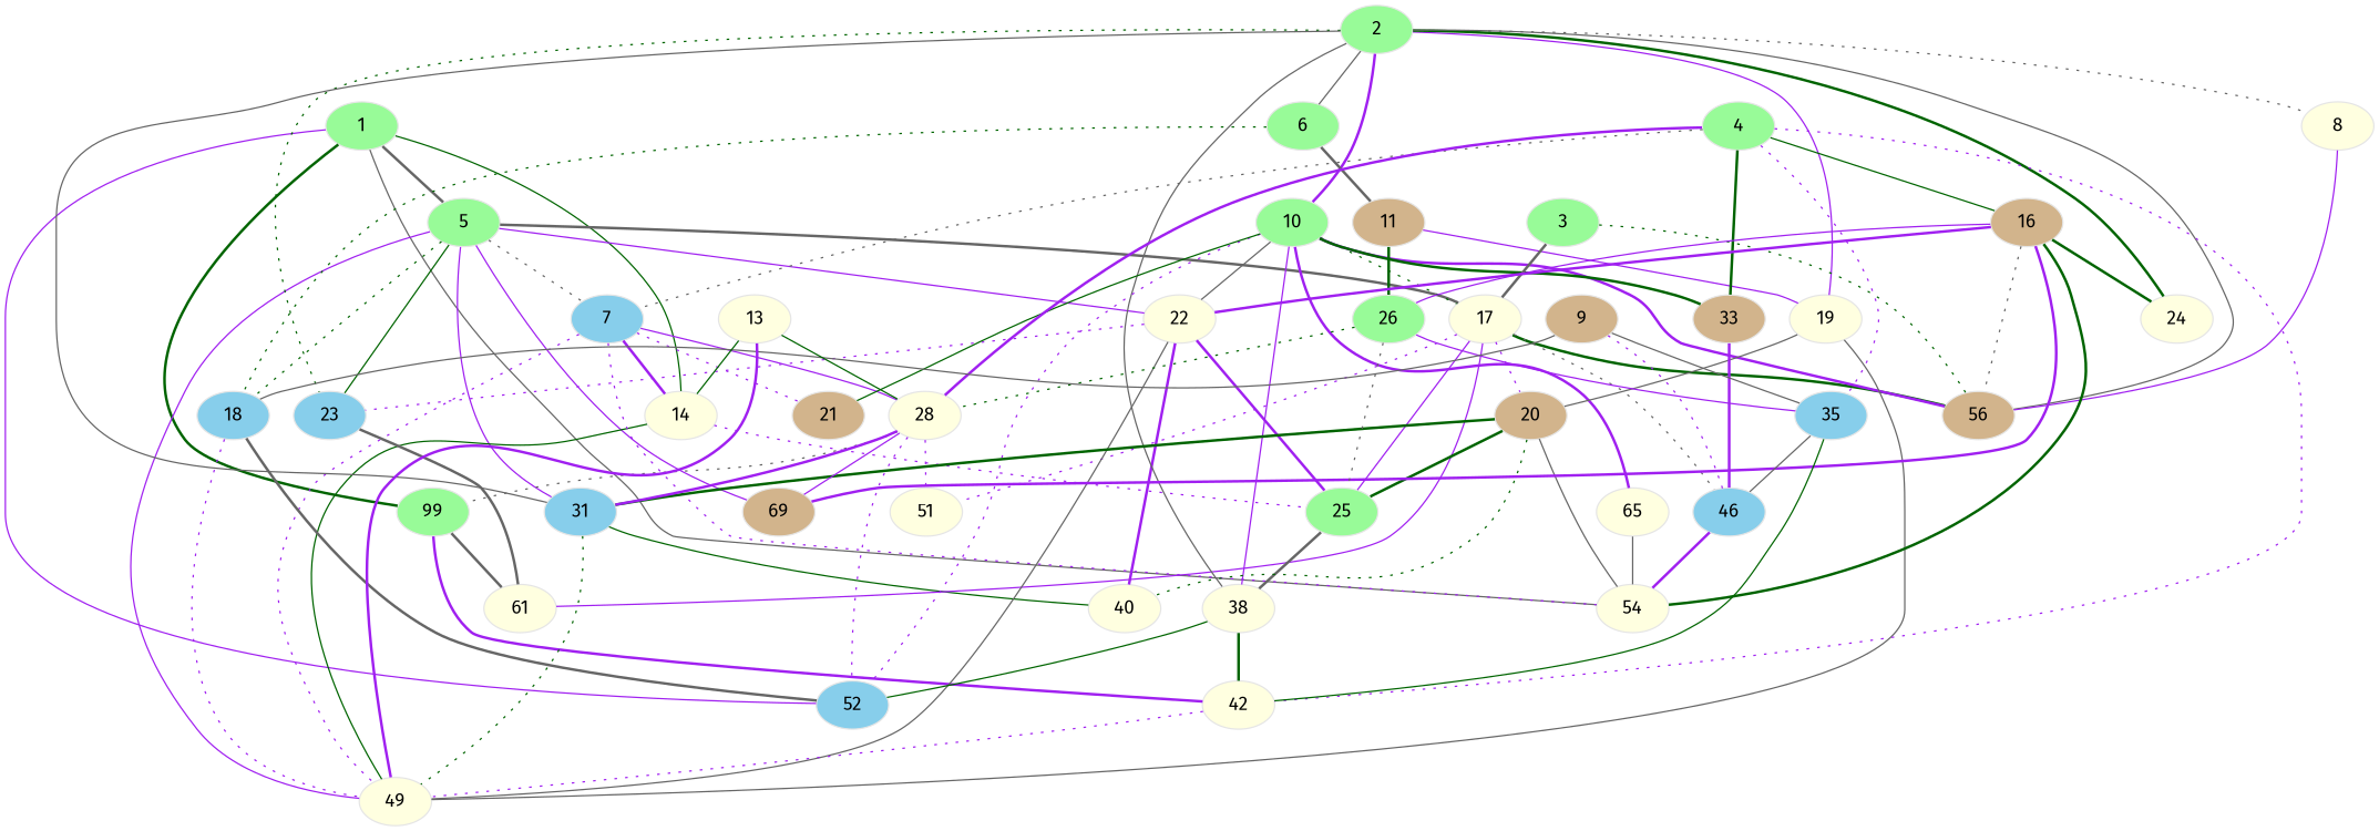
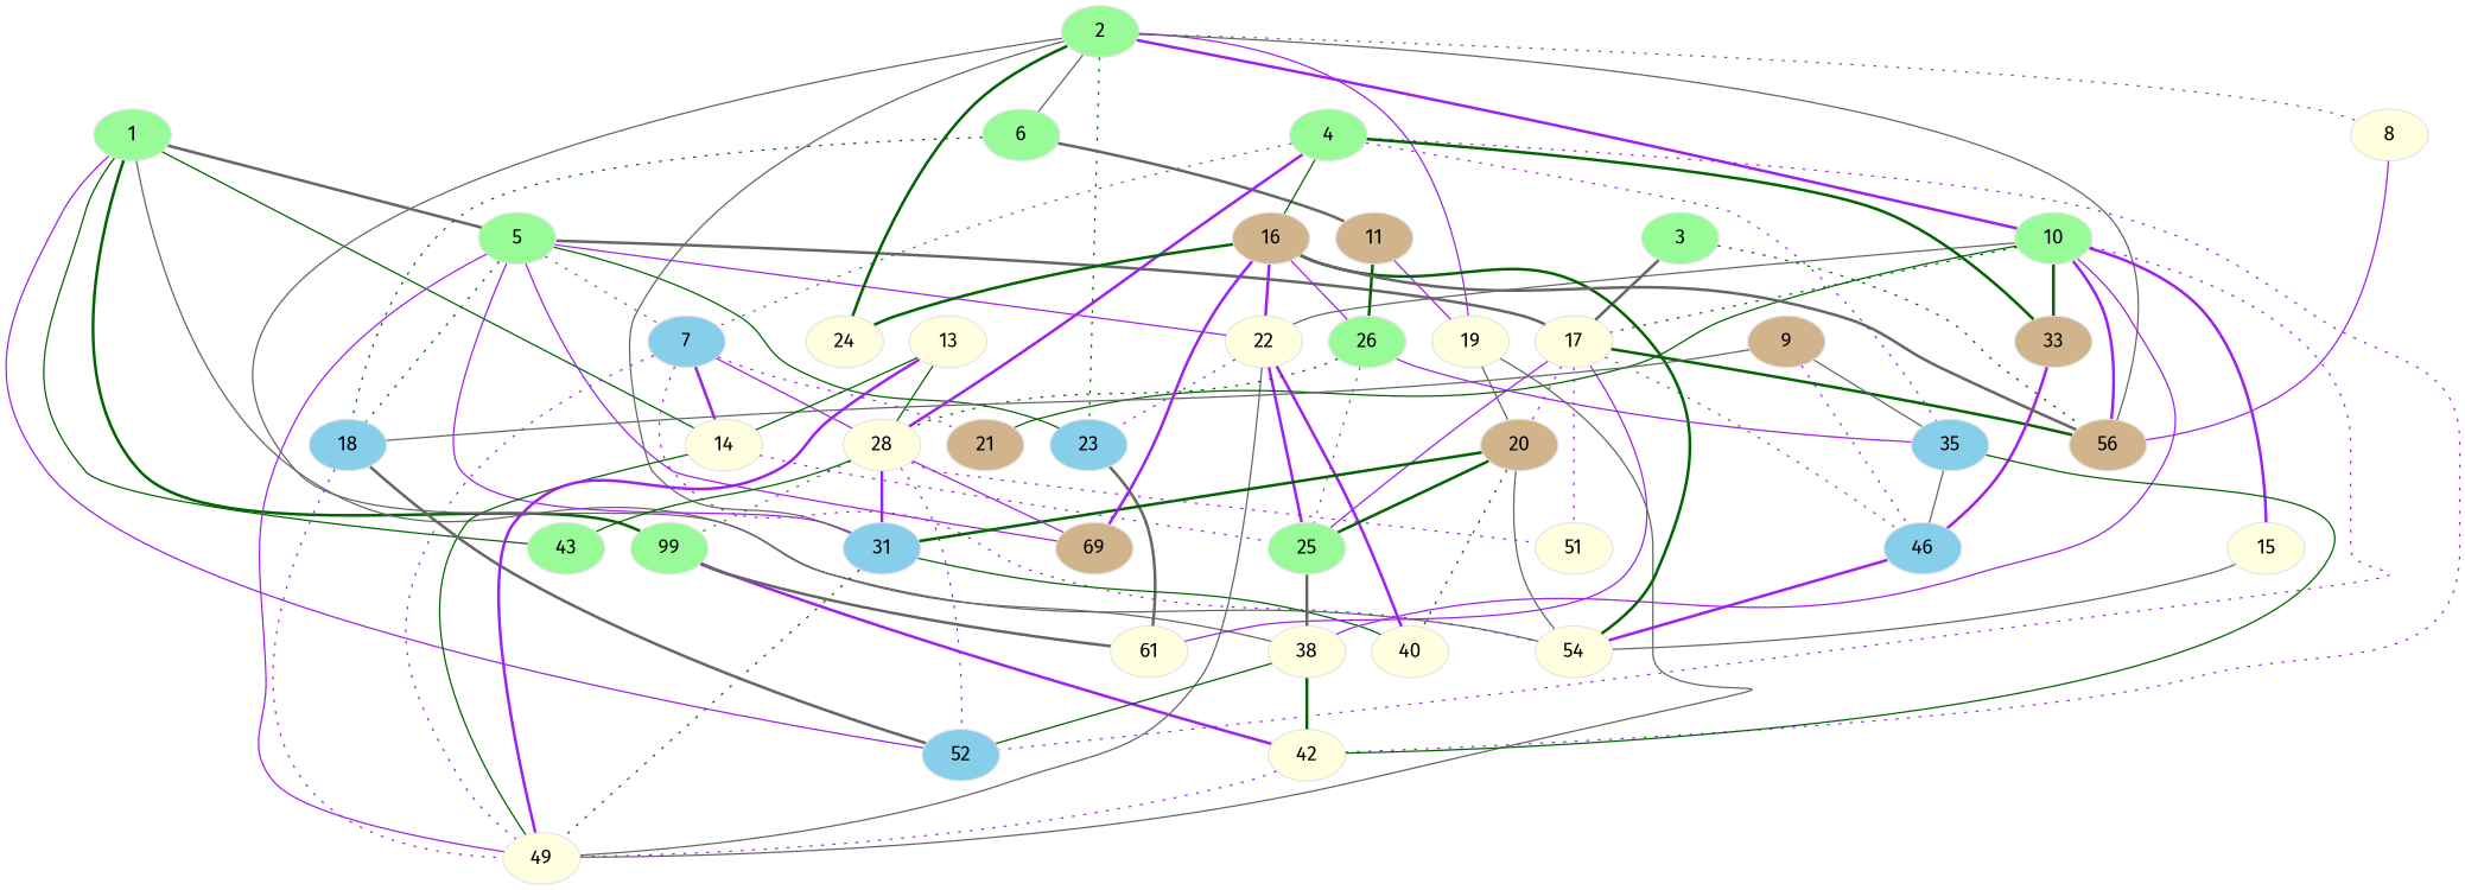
  graph {
    fontname="Fira Sans"
    node [color=gray90 fillcolor=lightyellow fontname="Fira Sans" style=filled]
    edge [color=purple fontname="Fira Sans" style=solid]
    1 [fillcolor=palegreen super="+12"]
    5 [fillcolor=palegreen super="+57"]
    14 [super="+59"]
    n4 [fillcolor=palegreen label=99 super="+48"]
+   43 [fillcolor=palegreen]
    52 [fillcolor=skyblue]
    54 [super="+63"]
    23 [fillcolor=skyblue]
    31 [fillcolor=skyblue super="+50"]
    17 [super="+45"]
    7 [fillcolor=skyblue super="+58"]
    18 [fillcolor=skyblue super="+65"]
    22 [super="+62"]
    49 [super="+53"]
    69 [fillcolor=tan]
    25 [fillcolor=palegreen super="+36"]
    42
    61
    2 [fillcolor=palegreen super="+29"]
    6 [fillcolor=palegreen]
    8
    10 [fillcolor=palegreen super="+34"]
    19 [super="+55"]
    24
    38 [super="+67"]
    56 [fillcolor=tan super="+60"]
    11 [fillcolor=tan super="+47"]
    33 [fillcolor=tan super="+44"]
    21 [fillcolor=tan]
-   15 [label=65]
+   15
    20 [fillcolor=tan super="+64"]
    40
    46 [fillcolor=skyblue super="+66"]
    51
    3 [fillcolor=palegreen]
    4 [fillcolor=palegreen super="+27"]
    16 [fillcolor=tan super="+32"]
    28 [super="+41"]
    35 [fillcolor=skyblue super="+37"]
    26 [fillcolor=palegreen super="+68"]
    9 [fillcolor=tan]
    13
    1 -- 5 [color=gray40 style=bold]
    1 -- 14 [color=darkgreen]
    1 -- n4 [color=darkgreen style=bold]
+   1 -- 43 [color=darkgreen]
    1 -- 52
    1 -- 54 [color=gray40]
    5 -- 23 [color=darkgreen]
    5 -- 31
    5 -- 17 [color=gray40 style=bold]
    5 -- 7 [color=gray40 style=dotted]
    5 -- 18 [color=darkgreen style=dotted]
    5 -- 22
    5 -- 49
    5 -- 69
    14 -- 49 [color=darkgreen]
    14 -- 25 [style=dotted]
    n4 -- 42 [style=bold]
    n4 -- 61 [color=gray40 style=bold]
    23 -- 61 [color=gray40 style=bold]
    31 -- 49 [color=darkgreen style=dotted]
    31 -- 40 [color=darkgreen]
    17 -- 25
    17 -- 61
    17 -- 56 [color=darkgreen style=bold]
    17 -- 20 [style=dotted]
    17 -- 46 [color=gray40 style=dotted]
    17 -- 51 [style=dotted]
    7 -- 14 [style=bold]
    7 -- 54 [style=dotted]
    7 -- 49 [style=dotted]
    7 -- 21 [style=dotted]
    7 -- 28
    18 -- 52 [color=gray40 style=bold]
    18 -- 49 [style=dotted]
    22 -- 23 [style=dotted]
    22 -- 49 [color=gray40]
    22 -- 25 [style=bold]
    22 -- 40 [style=bold]
    25 -- 38 [color=gray40 style=bold]
    42 -- 49 [style=dotted]
    2 -- 23 [color=darkgreen style=dotted]
    2 -- 31 [color=gray40]
    2 -- 6 [color=gray40]
    2 -- 8 [color=gray40 style=dotted]
    2 -- 10 [style=bold]
    2 -- 19
    2 -- 24 [color=darkgreen style=bold]
    2 -- 38 [color=gray40]
    2 -- 56 [color=gray40]
    6 -- 18 [color=darkgreen style=dotted]
    6 -- 11 [color=gray40 style=bold]
    8 -- 56
    10 -- 52 [style=dotted]
    10 -- 17 [color=darkgreen style=dotted]
    10 -- 22 [color=gray40]
    10 -- 38
    10 -- 56 [style=bold]
    10 -- 33 [color=darkgreen style=bold]
    10 -- 21 [color=darkgreen]
    10 -- 15 [style=bold]
    19 -- 49 [color=gray40]
    19 -- 20 [color=gray40]
    38 -- 52 [color=darkgreen]
    38 -- 42 [color=darkgreen style=bold]
    11 -- 19
    11 -- 26 [color=darkgreen style=bold weight=2]
    33 -- 46 [style=bold]
    15 -- 54 [color=gray40]
    20 -- 54 [color=gray40]
    20 -- 31 [color=darkgreen style=bold]
    20 -- 25 [color=darkgreen style=bold]
    20 -- 40 [color=darkgreen style=dotted]
    46 -- 54 [style=bold]
    3 -- 17 [color=gray40 style=bold]
    3 -- 56 [color=darkgreen style=dotted]
    4 -- 7 [color=gray40 style=dotted]
    4 -- 42 [style=dotted]
    4 -- 33 [color=darkgreen style=bold]
    4 -- 16 [color=darkgreen]
    4 -- 28 [style=bold]
    4 -- 35 [style=dotted]
    16 -- 54 [color=darkgreen style=bold weight=2]
    16 -- 22 [style=bold]
    16 -- 69 [style=bold]
    16 -- 24 [color=darkgreen style=bold]
-   16 -- 56 [color=gray40 style=dotted]
+   16 -- 56 [color=gray40 style=bold]
    16 -- 26
    28 -- n4 [color=gray40 style=dotted]
+   28 -- 43 [color=darkgreen]
    28 -- 52 [style=dotted]
    28 -- 31 [style=bold]
    28 -- 69
    28 -- 51 [style=dotted]
    35 -- 42 [color=darkgreen]
    35 -- 46 [color=gray40 weight=2]
    26 -- 25 [color=gray40 style=dotted]
    26 -- 28 [color=darkgreen style=dotted]
    26 -- 35 [weight=2]
    9 -- 18 [color=gray40]
    9 -- 46 [style=dotted]
    9 -- 35 [color=gray40]
    13 -- 14 [color=darkgreen]
    13 -- 49 [style=bold]
    13 -- 28 [color=darkgreen]
  }
